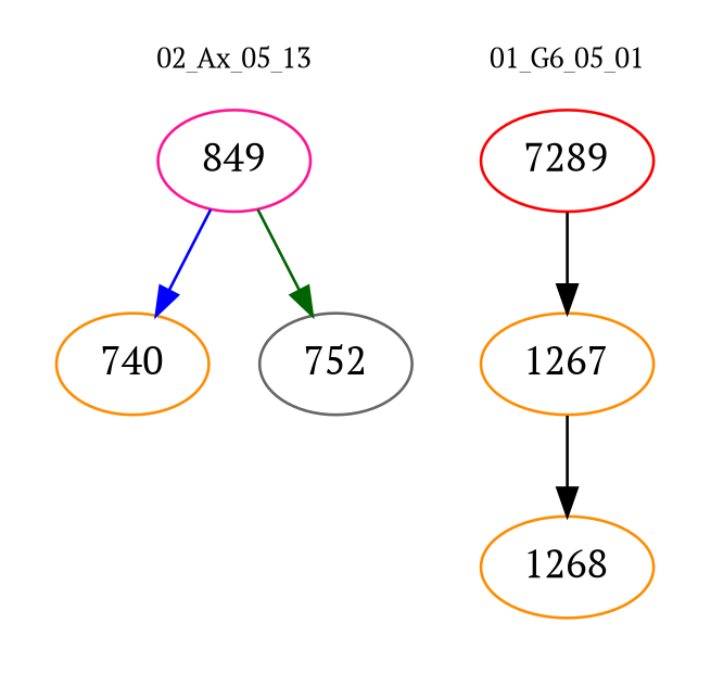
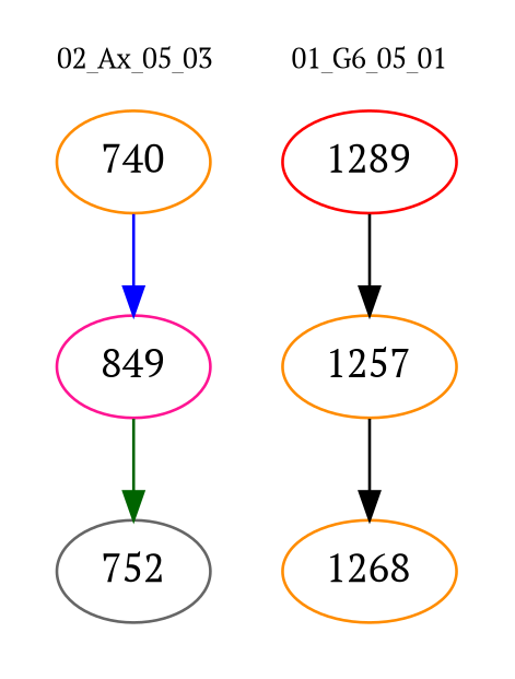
  digraph {
    fontname="PT Serif"
    node [color=darkorange fontname="PT Serif"]
    edge [color=black fontname="PT Serif"]
    n1 [label=740]
    n2 [color=deeppink label=849]
    n3 [color=gray40 label=752]
-   n4 [color=red label=7289]
-   n5 [label=1267]
+   n4 [color=red label=1289]
+   n5 [label=1257]
    n6 [label=1268]
    subgraph cluster_1 {
      color=white
      fontsize=10
-     label="02_Ax_05_13"
+     label="02_Ax_05_03"
      n1
      n2
      n3
    }
    subgraph cluster_2 {
      color=white
      fontsize=10
      label="01_G6_05_01"
      n4
      n5
      n6
    }
-   n2 -> n1 [color=blue]
+   n1 -> n2 [color=blue]
    n2 -> n3 [color=darkgreen]
    n4 -> n5
    n5 -> n6
  }
